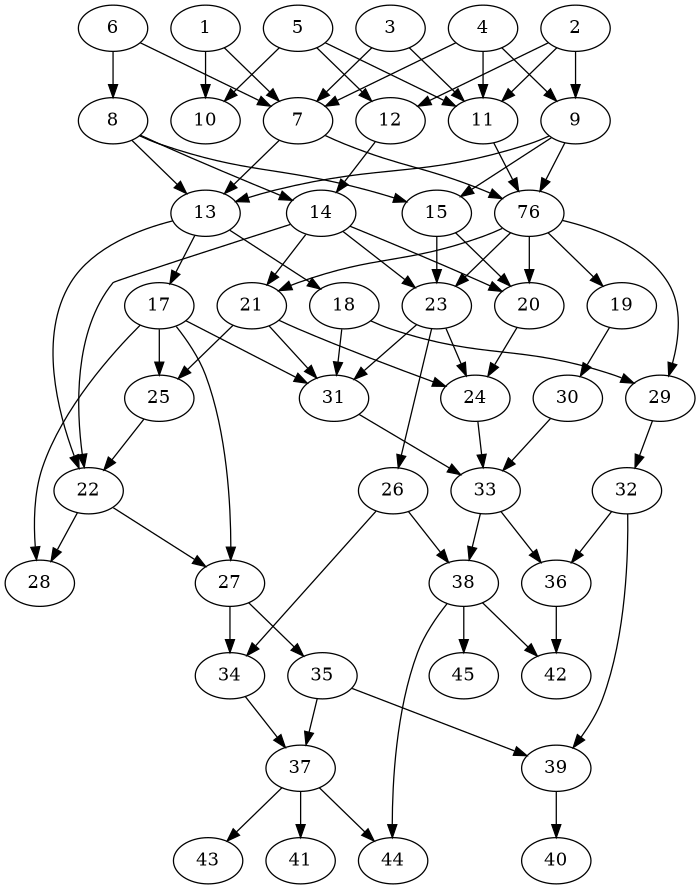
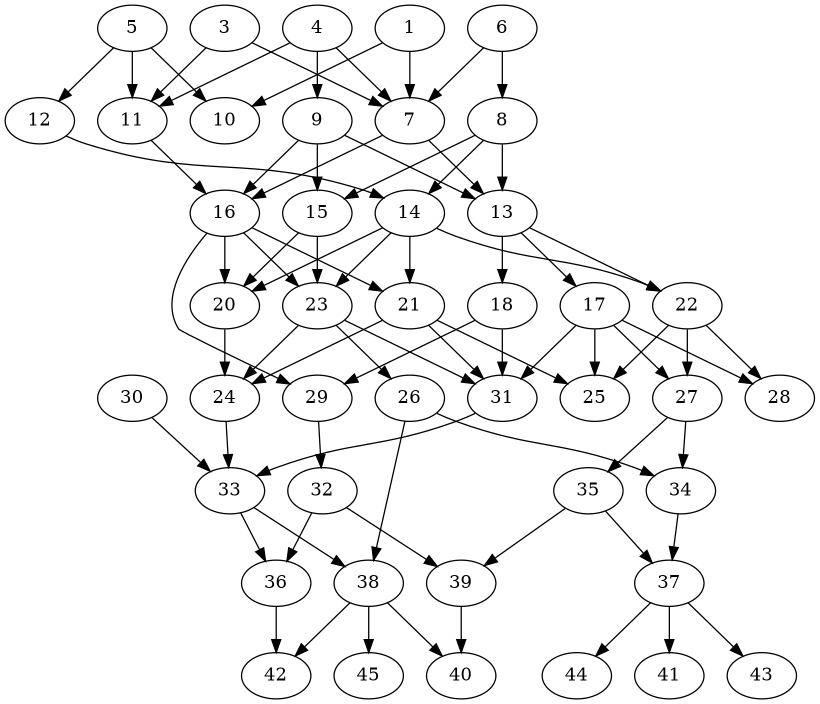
  digraph {
    node [alpha=0.15]
    1 [alpha=0.05 expect_size=22811648]
    7 [expect_size=27329536]
    10 [alpha=0.08 expect_size=9009152]
    13 [alpha=0.13 expect_size=7511040]
-   16 [expect_size=20249600 label=76]
+   16 [expect_size=20249600]
    17 [alpha=0.14 expect_size=6635520]
    18 [alpha=0.10 expect_size=42860544]
    22 [alpha=0.03 expect_size=10504192]
    20 [alpha=0.00 expect_size=17092608]
    21 [expect_size=35307520]
    23 [alpha=0.07 expect_size=33812480]
-   19 [alpha=0.13 expect_size=10630144]
    29 [alpha=0.14 expect_size=36424704]
-   2 [alpha=0.04 expect_size=34711552]
    9 [alpha=0.03 expect_size=12088320]
    11 [alpha=0.09 expect_size=34197504]
    12 [alpha=0.10 expect_size=44996608]
    15 [alpha=0.11 expect_size=17385472]
    14 [alpha=0.19 expect_size=48237568]
    3 [alpha=0.17 expect_size=44234752]
    4 [alpha=0.07 expect_size=15803392]
    5 [alpha=0.01 expect_size=17042432]
    6 [alpha=0.14 expect_size=16270336]
    8 [alpha=0.06 expect_size=29466624]
    25 [alpha=0.09 expect_size=14866432]
    27 [expect_size=26861568]
    28 [alpha=0.13 expect_size=12397568]
    31 [alpha=0.11 expect_size=20050944]
    24 [alpha=0.16 expect_size=17857536]
    26 [alpha=0.07 expect_size=39800832]
    30 [alpha=0.16 expect_size=19243008]
    34 [alpha=0.05 expect_size=32923648]
    35 [alpha=0.01 expect_size=22618112]
    33 [expect_size=16252928]
    32 [alpha=0.02 expect_size=9231360]
    38 [alpha=0.05 expect_size=50181120]
    37 [alpha=0.06 expect_size=14689280]
    39 [alpha=0.06 expect_size=33464320]
    36 [alpha=0.03 expect_size=44320768]
    42 [alpha=0.12 expect_size=34508800]
    44 [alpha=0.03 expect_size=27044864]
    45 [alpha=0.06 expect_size=39601152]
    41 [alpha=0.11 expect_size=9267200]
    43 [alpha=0.05 expect_size=39678976]
    40 [alpha=0.12 expect_size=18570240]
    1 -> 7
    1 -> 10
    7 -> 13
    7 -> 16
    13 -> 17
    13 -> 18
    13 -> 22
    16 -> 20
    16 -> 21
    16 -> 23
-   16 -> 19
    16 -> 29
    17 -> 25
    17 -> 27
    17 -> 28
    17 -> 31
    18 -> 29
    18 -> 31
-   25 -> 22
+   22 -> 25
    22 -> 27
    22 -> 28
    20 -> 24
    21 -> 25
    21 -> 31
    21 -> 24
    23 -> 31
    23 -> 24
    23 -> 26
-   19 -> 30
    29 -> 32
-   2 -> 9
-   2 -> 11
-   2 -> 12
    9 -> 13
    9 -> 16
    9 -> 15
    11 -> 16
    12 -> 14
    15 -> 20
    15 -> 23
    14 -> 22
    14 -> 20
    14 -> 21
    14 -> 23
    3 -> 7
    3 -> 11
    4 -> 7
    4 -> 9
    4 -> 11
    5 -> 10
    5 -> 11
    5 -> 12
    6 -> 7
    6 -> 8
    8 -> 13
    8 -> 15
    8 -> 14
    27 -> 34
    27 -> 35
    31 -> 33
    24 -> 33
    26 -> 34
    26 -> 38
    30 -> 33
    34 -> 37
    35 -> 37
    35 -> 39
    33 -> 38
    33 -> 36
    32 -> 39
    32 -> 36
    38 -> 42
-   38 -> 44
+   38 -> 40
    38 -> 45
    37 -> 44
    37 -> 41
    37 -> 43
    39 -> 40
    36 -> 42
  }
